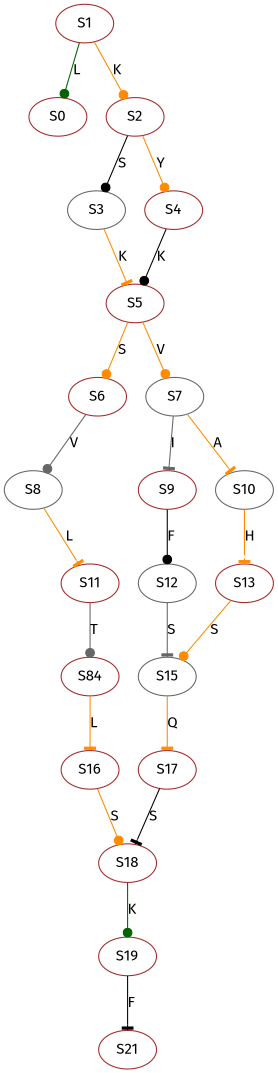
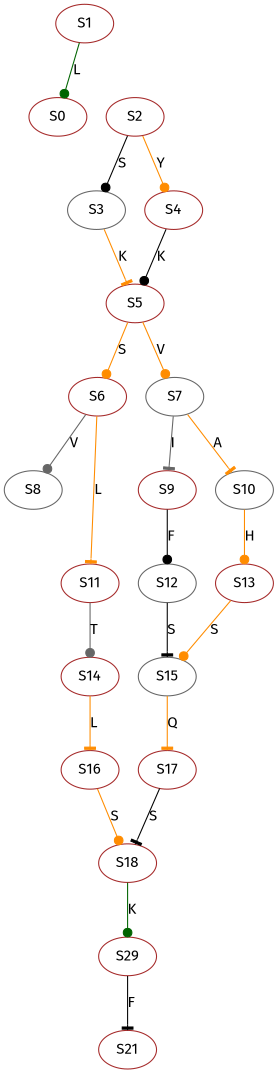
  strict digraph {
    fontname="Fira Sans"
    node [color=brown fontname="Fira Sans"]
    edge [arrowhead=dot color=darkorange fontname="Fira Sans"]
    S1
    S0
    S2
    S3 [color=gray40]
    S4
    S5
    S6
    S7 [color=gray40]
    S8 [color=gray40]
    S9
    S10 [color=gray40]
    S11
    S12 [color=gray40]
    S13
-   S14 [label=S84]
+   S14
    S15 [color=gray40]
    S16
    S17
    S18
-   S19
+   S19 [label=S29]
    S21
    S1 -> S0 [color=darkgreen label=L]
-   S1 -> S2 [label=K]
    S2 -> S3 [color=black label=S]
    S2 -> S4 [label=Y]
    S3 -> S5 [arrowhead=tee label=K]
    S4 -> S5 [color=black label=K]
    S5 -> S6 [label=S]
    S5 -> S7 [label=V]
    S6 -> S8 [color=gray40 label=V]
    S7 -> S9 [arrowhead=tee color=gray40 label=I]
    S7 -> S10 [arrowhead=tee label=A]
-   S8 -> S11 [arrowhead=tee label=L]
+   S6 -> S11 [arrowhead=tee label=L]
    S9 -> S12 [color=black label=F]
-   S10 -> S13 [arrowhead=tee label=H]
+   S10 -> S13 [label=H]
    S11 -> S14 [color=gray40 label=T]
-   S12 -> S15 [arrowhead=tee color=gray40 label=S]
+   S12 -> S15 [arrowhead=tee color=black label=S]
    S13 -> S15 [label=S]
    S14 -> S16 [arrowhead=tee label=L]
    S15 -> S17 [arrowhead=tee label=Q]
    S16 -> S18 [label=S]
    S17 -> S18 [arrowhead=tee color=black label=S]
    S18 -> S19 [color=darkgreen label=K]
    S19 -> S21 [arrowhead=tee color=black label=F]
  }
